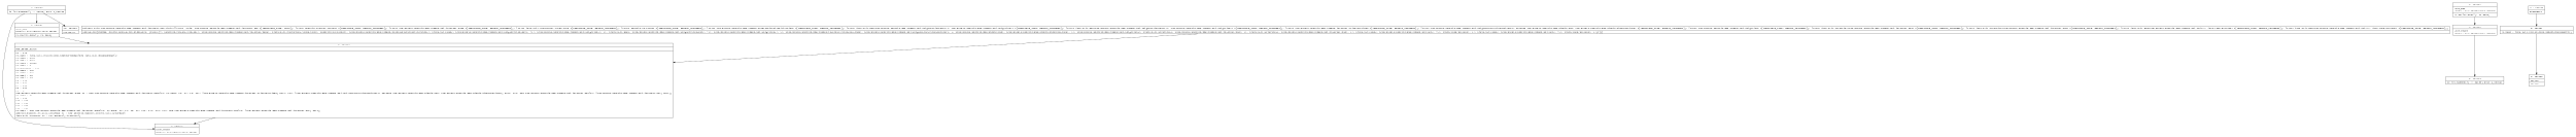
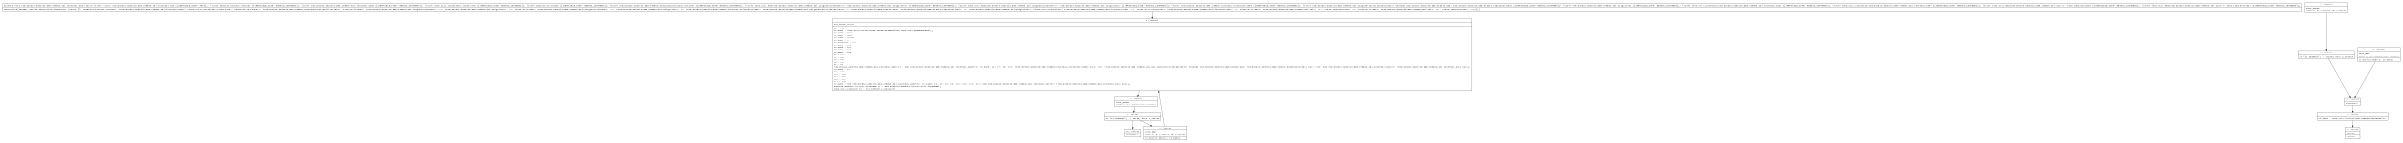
  digraph {
    fontname="Courier Prime"
    node [fontname="Courier Prime" shape=record]
    edge [fontname="Courier Prime"]
    n1 [label="{0\:\ 0x0000|MTH_ENTER_BLOCK\l|r0 = r18\lr0.zaeh = java.util.Collections.newSetFromMap(new java.util.WeakHashMap())\lr0.zaek = null\lr0.zael = null\lr0.zaem = false\lr0.zaeo = 0\lr0.mContext = r19\lr0.zaed = r20\lr0.zaen = r21\lr0.zabj = r22\lr0.zaei = r28\lr4 = r19\lr6 = r21\lr7 = r22\lr8 = r23\lr1 = r3\lcom.google.android.gms.common.api.internal.zabe r3 = new com.google.android.gms.common.api.internal.zabe(r4, r0.zaed, r6, r7, r8, r25, (com.google.android.gms.common.internal.ClientSettings) null, r32, (com.google.android.gms.common.api.Api.AbstractClientBuilder\<? extends com.google.android.gms.signin.zad, com.google.android.gms.signin.SignInOptions\>) null, r30, new com.google.android.gms.common.api.internal.zau(r0, (com.google.android.gms.common.api.internal.zat) null))\lr0.zaee = r1\lr9 = r24\lr10 = r26\lr11 = r31\lr12 = r27\lr13 = r29\lr0.zaef = new com.google.android.gms.common.api.internal.zabe(r4, r0.zaed, r6, r7, r8, r9, r10, r11, r12, r13, new com.google.android.gms.common.api.internal.zav(r0, (com.google.android.gms.common.api.internal.zat) null))\landroid.support.v4.util.ArrayMap r1 = new android.support.p000v4.util.ArrayMap()\ljava.util.Iterator r2 = r25.keySet().iterator()\l}"]
    n2 [label="{1\:\ 0x007c|LOOP_START\lLOOP:0: B:1:0x007c\-\>B:3:0x0082\l}"]
    n3 [label="{2\:\ 0x0080|if (r2.hasNext() == false) goto L_0x008e\l}"]
    n4 [label="{3\:\ 0x0082|LOOP_END\lLOOP:0: B:1:0x007c\-\>B:3:0x0082\l|r1.put(r2.next(), r0.zaee)\l}"]
    n5 [label="{10\:\ 0x008e|SYNTHETIC\l}"]
    n6 [label="{5\:\ 0x0096|LOOP_START\lLOOP:1: B:5:0x0096\-\>B:7:0x009c\l}"]
    n7 [label="{6\:\ 0x009a|if (r2.hasNext() == false) goto L_0x00a8\l}"]
    n8 [label="{11\:\ 0x00a8|SYNTHETIC\l}"]
    n9 [label="{7\:\ 0x009c|LOOP_END\lLOOP:1: B:5:0x0096\-\>B:7:0x009c\l|r1.put(r2.next(), r0.zaef)\l}"]
    n10 [label="{8\:\ 0x00a8|r0.zaeg = java.util.Collections.unmodifiableMap(r1)\l}"]
    n11 [label="{9\:\ 0x00ae|RETURN\l|return\l}"]
    n12 [label="{private void com.google.android.gms.common.api.internal.zas.\<init\>((r18v0 'this' com.google.android.gms.common.api.internal.zas A[IMMUTABLE_TYPE, THIS]), (r19v0 android.content.Context A[IMMUTABLE_TYPE, METHOD_ARGUMENT]), (r20v0 com.google.android.gms.common.api.internal.zaaw A[IMMUTABLE_TYPE, METHOD_ARGUMENT]), (r21v0 java.util.concurrent.locks.Lock A[IMMUTABLE_TYPE, METHOD_ARGUMENT]), (r22v0 android.os.Looper A[IMMUTABLE_TYPE, METHOD_ARGUMENT]), (r23v0 com.google.android.gms.common.GoogleApiAvailabilityLight A[IMMUTABLE_TYPE, METHOD_ARGUMENT]), (r24v0 java.util.Map\<com.google.android.gms.common.api.Api$AnyClientKey\<?\>, com.google.android.gms.common.api.Api$Client\> A[IMMUTABLE_TYPE, METHOD_ARGUMENT]), (r25v0 java.util.Map\<com.google.android.gms.common.api.Api$AnyClientKey\<?\>, com.google.android.gms.common.api.Api$Client\> A[IMMUTABLE_TYPE, METHOD_ARGUMENT]), (r26v0 com.google.android.gms.common.internal.ClientSettings A[IMMUTABLE_TYPE, METHOD_ARGUMENT]), (r27v0 com.google.android.gms.common.api.Api$AbstractClientBuilder\<? extends com.google.android.gms.signin.zad, com.google.android.gms.signin.SignInOptions\> A[IMMUTABLE_TYPE, METHOD_ARGUMENT]), (r28v0 com.google.android.gms.common.api.Api$Client A[IMMUTABLE_TYPE, METHOD_ARGUMENT]), (r29v0 java.util.ArrayList\<com.google.android.gms.common.api.internal.zaq\> A[IMMUTABLE_TYPE, METHOD_ARGUMENT]), (r30v0 java.util.ArrayList\<com.google.android.gms.common.api.internal.zaq\> A[IMMUTABLE_TYPE, METHOD_ARGUMENT]), (r31v0 java.util.Map\<com.google.android.gms.common.api.Api\<?\>, java.lang.Boolean\> A[IMMUTABLE_TYPE, METHOD_ARGUMENT]), (r32v0 java.util.Map\<com.google.android.gms.common.api.Api\<?\>, java.lang.Boolean\> A[IMMUTABLE_TYPE, METHOD_ARGUMENT]))  | Annotation[SYSTEM, dalvik.annotation.Signature, \{value=[(, Landroid\/content\/Context;, Lcom\/google\/android\/gms\/common\/api\/internal\/zaaw;, Ljava\/util\/concurrent\/locks\/Lock;, Landroid\/os\/Looper;, Lcom\/google\/android\/gms\/common\/GoogleApiAvailabilityLight;, Ljava\/util\/Map\<, Lcom\/google\/android\/gms\/common\/api\/Api$AnyClientKey\<, *\>;, Lcom\/google\/android\/gms\/common\/api\/Api$Client;, \>;, Ljava\/util\/Map\<, Lcom\/google\/android\/gms\/common\/api\/Api$AnyClientKey\<, *\>;, Lcom\/google\/android\/gms\/common\/api\/Api$Client;, \>;, Lcom\/google\/android\/gms\/common\/internal\/ClientSettings;, Lcom\/google\/android\/gms\/common\/api\/Api$AbstractClientBuilder\<, +, Lcom\/google\/android\/gms\/signin\/zad;, Lcom\/google\/android\/gms\/signin\/SignInOptions;, \>;, Lcom\/google\/android\/gms\/common\/api\/Api$Client;, Ljava\/util\/ArrayList\<, Lcom\/google\/android\/gms\/common\/api\/internal\/zaq;, \>;, Ljava\/util\/ArrayList\<, Lcom\/google\/android\/gms\/common\/api\/internal\/zaq;, \>;, Ljava\/util\/Map\<, Lcom\/google\/android\/gms\/common\/api\/Api\<, *\>;, Ljava\/lang\/Boolean;, \>;, Ljava\/util\/Map\<, Lcom\/google\/android\/gms\/common\/api\/Api\<, *\>;, Ljava\/lang\/Boolean;, \>;)V]\}]\l}"]
    n1 -> n2
-   n3 -> n2
+   n2 -> n3
    n3 -> n4 [style=solid]
    n3 -> n5
    n4 -> n1
    n6 -> n7
+   n7 -> n8
    n8 -> n10
-   n9 -> n6
+   n9 -> n8
    n10 -> n11
    n12 -> n1
  }
